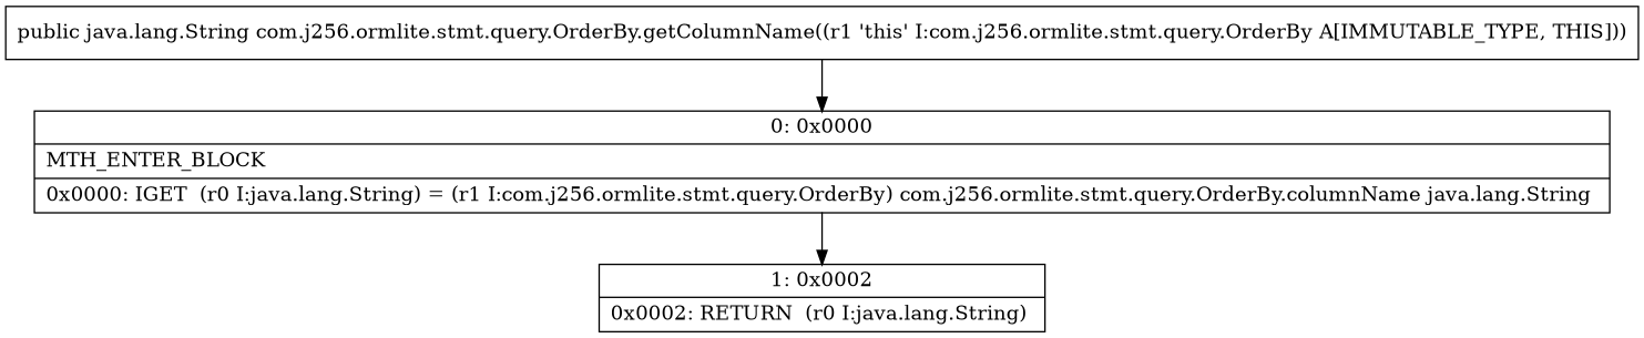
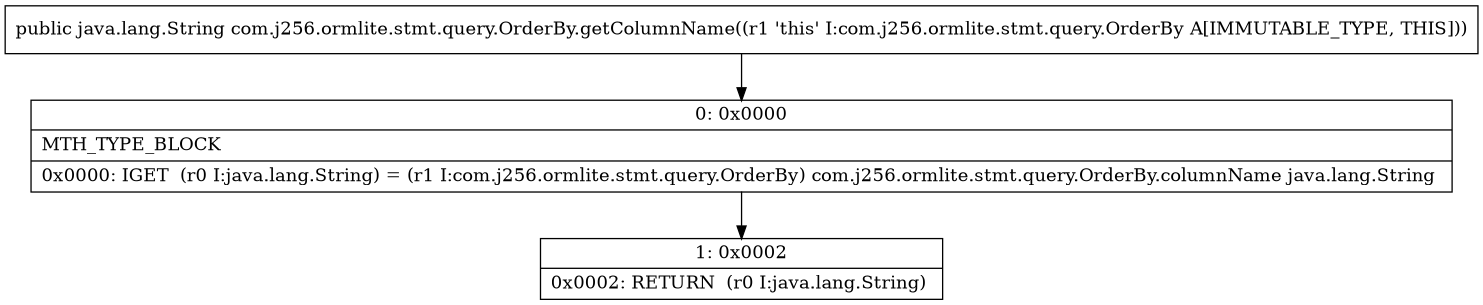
  digraph {
    node [shape=record]
-   n1 [label="{0\:\ 0x0000|MTH_ENTER_BLOCK\l|0x0000: IGET  (r0 I:java.lang.String) = (r1 I:com.j256.ormlite.stmt.query.OrderBy) com.j256.ormlite.stmt.query.OrderBy.columnName java.lang.String \l}"]
+   n1 [label="{0\:\ 0x0000|MTH_TYPE_BLOCK\l|0x0000: IGET  (r0 I:java.lang.String) = (r1 I:com.j256.ormlite.stmt.query.OrderBy) com.j256.ormlite.stmt.query.OrderBy.columnName java.lang.String \l}"]
    n2 [label="{1\:\ 0x0002|0x0002: RETURN  (r0 I:java.lang.String) \l}"]
    n3 [label="{public java.lang.String com.j256.ormlite.stmt.query.OrderBy.getColumnName((r1 'this' I:com.j256.ormlite.stmt.query.OrderBy A[IMMUTABLE_TYPE, THIS])) }"]
    n1 -> n2
    n3 -> n1
  }
